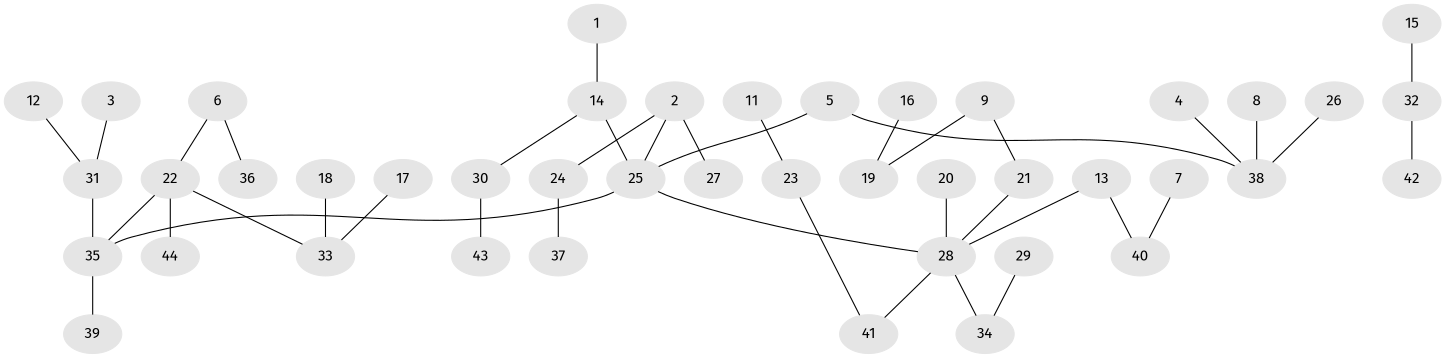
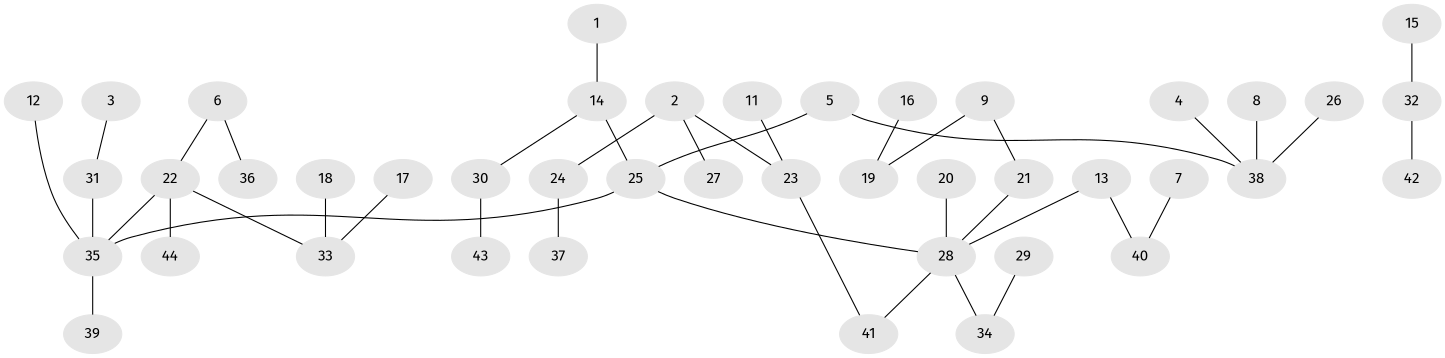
  graph {
    fontname="Fira Sans"
    node [color=gray90 fontname="Fira Sans" style=filled]
    edge [fontname="Fira Sans" weight=1.0]
    1
    14
    25
    30
    2
    23
    24
    27
    41
    37
    3
    31
    35
    4
    38
    5
    28
    6
    22
    36
    33
    44
    7
    40
    8
    9
    19
    21
    34
    32
    42
    11
    12
    13
    43
    15
    16
    17
    18
    20
    39
    26
    29
    1 -- 14
    14 -- 25
    14 -- 30
    25 -- 35
    25 -- 28
    30 -- 43
-   2 -- 25
+   2 -- 23
    2 -- 24
    2 -- 27
    23 -- 41
    24 -- 37
    3 -- 31
    31 -- 35
    35 -- 39
    4 -- 38
    5 -- 25
    5 -- 38
    28 -- 41
    28 -- 34
    6 -- 22
    6 -- 36
    22 -- 35
    22 -- 33
    22 -- 44
    7 -- 40
    8 -- 38
    9 -- 19
    9 -- 21
    21 -- 28
    32 -- 42
    11 -- 23
-   12 -- 31
+   12 -- 35
    13 -- 28
    13 -- 40
    15 -- 32
    16 -- 19
    17 -- 33
    18 -- 33
    20 -- 28
    26 -- 38
    29 -- 34
  }
